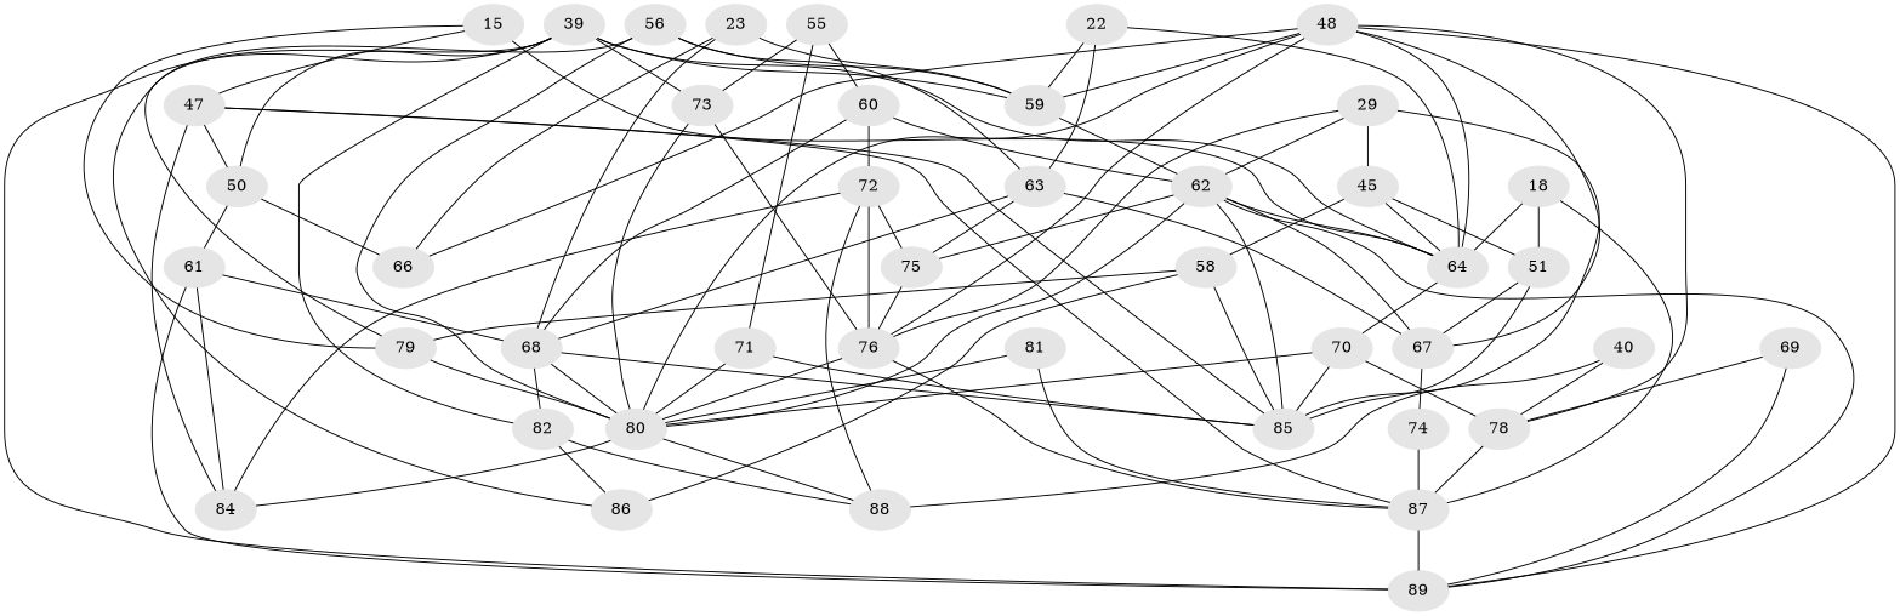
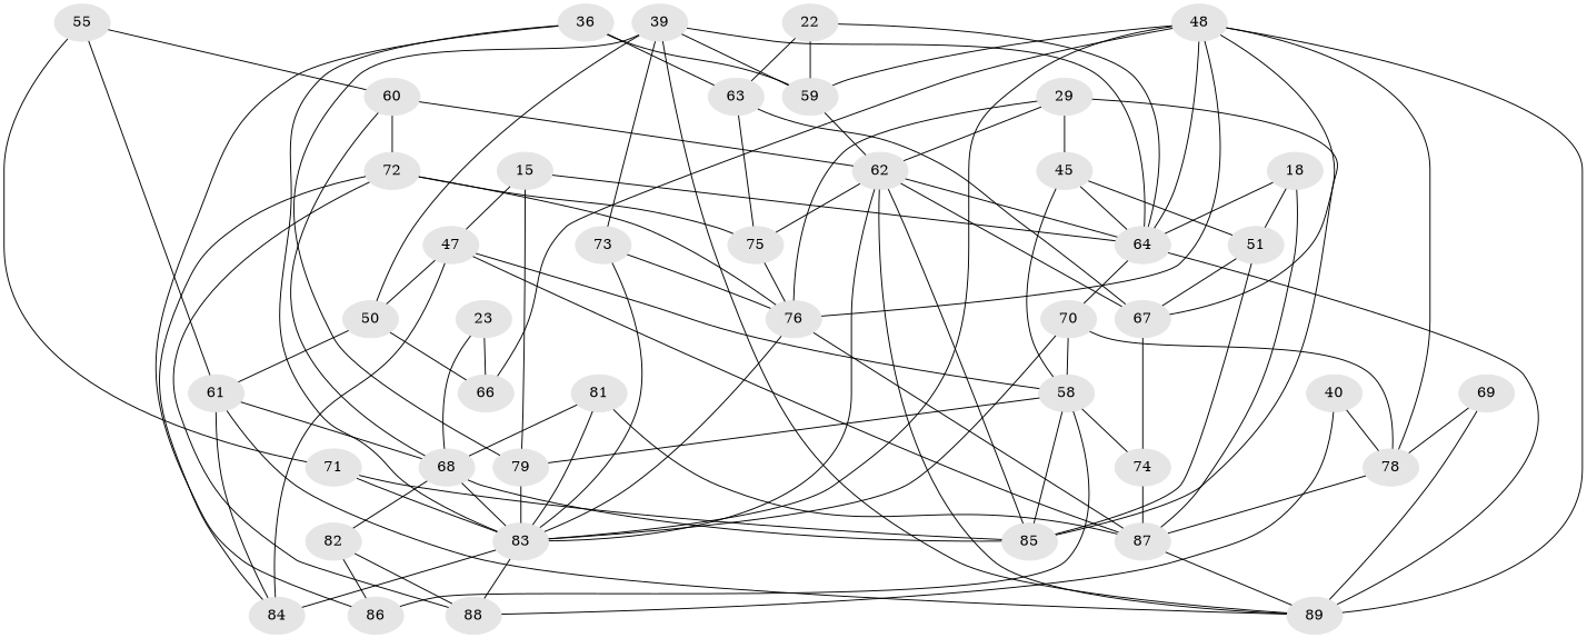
  graph {
    node [color=gray90 style=filled]
    51 [super="+43"]
    85 [super="+17+28+57"]
    67
    n4 [label=18]
    64 [super="+46+42"]
    87 [super="+5"]
    89 [super="+18+35"]
    70 [super="+27"]
    47 [super="+19"]
    50
    84 [super="+32"]
    15
    79
-   83 [super="+10+49+9+77" label=80]
+   83 [super="+10+49+9+77"]
    59 [super="+38"]
    62 [super="+31+33+44"]
    22
    63 [super="+25"]
    68 [super="+52"]
    75
    23
    66 [super="+20"]
    82
    29
    45
    76 [super="+3+37"]
    58 [super="+34"]
-   36 [super="+4" label=56]
+   36 [super="+4"]
    86
    88 [super="+21"]
    39 [super="+24"]
    73
    61 [super="+56"]
    78 [super="+65"]
    40
    74 [super="+53"]
    48 [super="+14"]
    55
    60
    71
    72 [super="+16"]
    69
    81
    51 -- 85
    51 -- 67
    67 -- 74 [weight=2]
    n4 -- 51
    n4 -- 64
    n4 -- 87
+   64 -- 89 [weight=3]
    64 -- 70 [weight=2]
    87 -- 89
-   70 -- 85
+   70 -- 58
    70 -- 83
    70 -- 78 [weight=2]
-   47 -- 85
+   47 -- 58
    47 -- 87 [weight=2]
    47 -- 50 [weight=2]
    47 -- 84 [weight=2]
    50 -- 66
    50 -- 61
    15 -- 64 [weight=4]
    15 -- 47
    15 -- 79
    79 -- 83
    83 -- 84
    83 -- 88
    59 -- 62 [weight=2]
    62 -- 85
    62 -- 67
    62 -- 64 [weight=2]
    62 -- 89
    62 -- 83 [weight=2]
    62 -- 75
    22 -- 64
    22 -- 59
    22 -- 63
    63 -- 67
-   63 -- 68 [weight=2]
+   81 -- 68 [weight=2]
    63 -- 75
    68 -- 85
    68 -- 83 [weight=3]
    68 -- 82
    75 -- 76
-   23 -- 59
    23 -- 68
    23 -- 66
    82 -- 86
    82 -- 88
    29 -- 85 [weight=3]
    29 -- 62
    29 -- 45
    29 -- 76
    45 -- 51 [weight=2]
    45 -- 64
    45 -- 58
    76 -- 87
    76 -- 83
    58 -- 85
    58 -- 79
    58 -- 86 [weight=2]
+   58 -- 74
    36 -- 83
    36 -- 59 [weight=2]
    36 -- 63
    36 -- 86
    39 -- 64
    39 -- 89
    39 -- 50
    39 -- 79
    39 -- 59
-   39 -- 82
    39 -- 73
    73 -- 83
    73 -- 76
    61 -- 89 [weight=2]
    61 -- 84
    61 -- 68
    78 -- 87 [weight=2]
    40 -- 88
    40 -- 78
    74 -- 87 [weight=2]
    48 -- 67
    48 -- 64 [weight=2]
    48 -- 89
    48 -- 83
    48 -- 59 [weight=2]
    48 -- 66
    48 -- 76
    48 -- 78
-   55 -- 73
+   55 -- 61
    55 -- 60
    55 -- 71
    60 -- 62
    60 -- 68
    60 -- 72
    71 -- 85
    71 -- 83
    72 -- 84
    72 -- 75
    72 -- 76
    72 -- 88
    69 -- 89
    69 -- 78
    81 -- 87
    81 -- 83
  }
